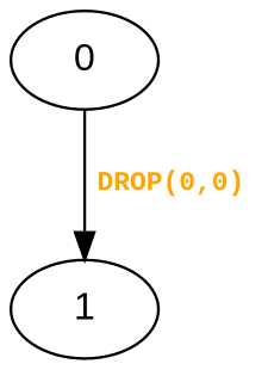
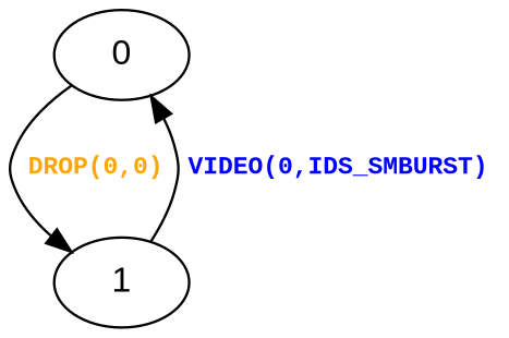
  digraph {
    fontname="Liberation Sans"
    node [shape=oval fontname="Liberation Sans"]
    edge [fontname="Liberation Sans"]
    0
    1
    0 -> 1 [fontcolor=orange label=< <table border="0"><tr><td><font face="Courier New" point-size="10"><b>DROP(0,0)<br align="left"/></b></font></td></tr> </table>>]
+   1 -> 0 [fontcolor=blue label=< <table border="0"><tr><td><font face="Courier New" point-size="10"><b>VIDEO(0,IDS_SMBURST)<br align="left"/></b></font></td></tr> </table>>]
  }
